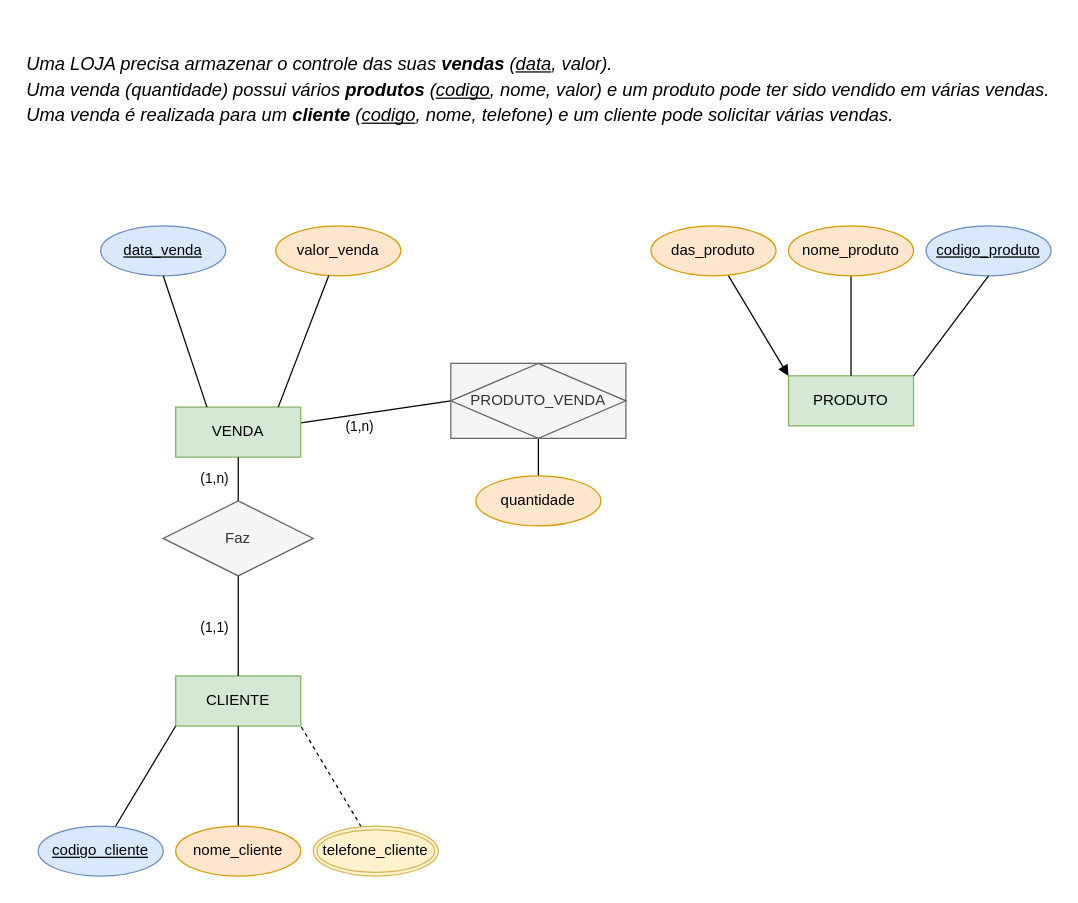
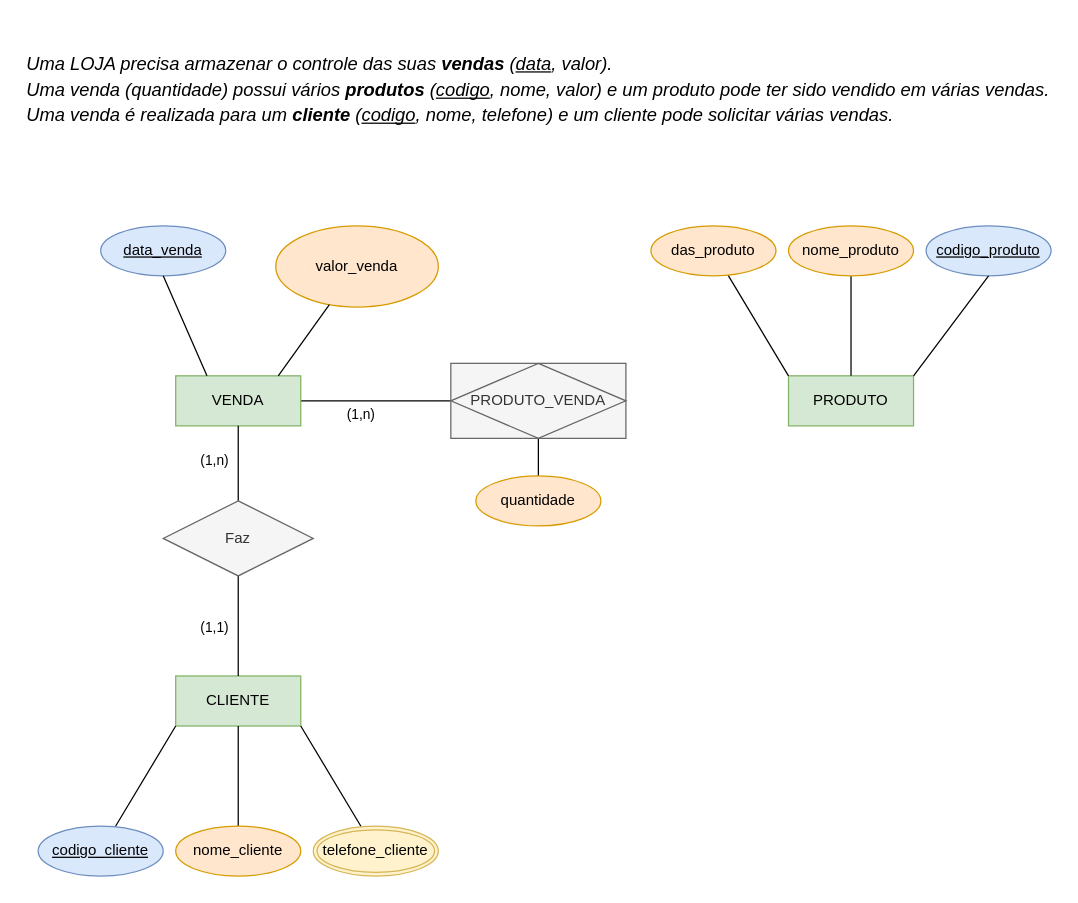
  <mxCell id="0" />
  <mxCell id="1" parent="0" />
  <mxCell id="2" value="&lt;span id=&quot;docs-internal-guid-e1e06833-7fff-f534-a1fb-dd8257490da4&quot;&gt;&lt;p style=&quot;line-height:1.38;text-align: justify;margin-top:0pt;margin-bottom:0pt;&quot; dir=&quot;ltr&quot;&gt;&lt;span style=&quot;font-size: 11pt; font-family: Arial, sans-serif; background-color: transparent; font-style: italic; font-variant-numeric: normal; font-variant-east-asian: normal; font-variant-alternates: normal; font-variant-position: normal; font-variant-emoji: normal; vertical-align: baseline; white-space-collapse: preserve;&quot;&gt;Uma LOJA precisa armazenar o controle das suas &lt;/span&gt;&lt;span style=&quot;font-size: 11pt; font-family: Arial, sans-serif; background-color: transparent; font-weight: 700; font-style: italic; font-variant-numeric: normal; font-variant-east-asian: normal; font-variant-alternates: normal; font-variant-position: normal; font-variant-emoji: normal; vertical-align: baseline; white-space-collapse: preserve;&quot;&gt;vendas &lt;/span&gt;&lt;span style=&quot;font-size: 11pt; font-family: Arial, sans-serif; background-color: transparent; font-style: italic; font-variant-numeric: normal; font-variant-east-asian: normal; font-variant-alternates: normal; font-variant-position: normal; font-variant-emoji: normal; vertical-align: baseline; white-space-collapse: preserve;&quot;&gt;(&lt;/span&gt;&lt;span style=&quot;font-size: 11pt; font-family: Arial, sans-serif; background-color: transparent; font-style: italic; font-variant-numeric: normal; font-variant-east-asian: normal; font-variant-alternates: normal; font-variant-position: normal; font-variant-emoji: normal; text-decoration-line: underline; text-decoration-skip-ink: none; vertical-align: baseline; white-space-collapse: preserve;&quot;&gt;data&lt;/span&gt;&lt;span style=&quot;font-size: 11pt; font-family: Arial, sans-serif; background-color: transparent; font-style: italic; font-variant-numeric: normal; font-variant-east-asian: normal; font-variant-alternates: normal; font-variant-position: normal; font-variant-emoji: normal; vertical-align: baseline; white-space-collapse: preserve;&quot;&gt;, valor).&lt;/span&gt;&lt;/p&gt;&lt;p style=&quot;line-height:1.38;text-align: justify;margin-top:0pt;margin-bottom:0pt;&quot; dir=&quot;ltr&quot;&gt;&lt;span style=&quot;font-size: 11pt; font-family: Arial, sans-serif; background-color: transparent; font-style: italic; font-variant-numeric: normal; font-variant-east-asian: normal; font-variant-alternates: normal; font-variant-position: normal; font-variant-emoji: normal; vertical-align: baseline; white-space-collapse: preserve;&quot;&gt;Uma venda (quantidade) possui vários &lt;/span&gt;&lt;span style=&quot;font-size: 11pt; font-family: Arial, sans-serif; background-color: transparent; font-weight: 700; font-style: italic; font-variant-numeric: normal; font-variant-east-asian: normal; font-variant-alternates: normal; font-variant-position: normal; font-variant-emoji: normal; vertical-align: baseline; white-space-collapse: preserve;&quot;&gt;produtos &lt;/span&gt;&lt;span style=&quot;font-size: 11pt; font-family: Arial, sans-serif; background-color: transparent; font-style: italic; font-variant-numeric: normal; font-variant-east-asian: normal; font-variant-alternates: normal; font-variant-position: normal; font-variant-emoji: normal; vertical-align: baseline; white-space-collapse: preserve;&quot;&gt;(&lt;/span&gt;&lt;span style=&quot;font-size: 11pt; font-family: Arial, sans-serif; background-color: transparent; font-style: italic; font-variant-numeric: normal; font-variant-east-asian: normal; font-variant-alternates: normal; font-variant-position: normal; font-variant-emoji: normal; text-decoration-line: underline; text-decoration-skip-ink: none; vertical-align: baseline; white-space-collapse: preserve;&quot;&gt;codigo&lt;/span&gt;&lt;span style=&quot;font-size: 11pt; font-family: Arial, sans-serif; background-color: transparent; font-style: italic; font-variant-numeric: normal; font-variant-east-asian: normal; font-variant-alternates: normal; font-variant-position: normal; font-variant-emoji: normal; vertical-align: baseline; white-space-collapse: preserve;&quot;&gt;, nome, valor) e um produto pode ter sido vendido em várias vendas. Uma venda é realizada para um &lt;/span&gt;&lt;span style=&quot;font-size: 11pt; font-family: Arial, sans-serif; background-color: transparent; font-weight: 700; font-style: italic; font-variant-numeric: normal; font-variant-east-asian: normal; font-variant-alternates: normal; font-variant-position: normal; font-variant-emoji: normal; vertical-align: baseline; white-space-collapse: preserve;&quot;&gt;cliente &lt;/span&gt;&lt;span style=&quot;font-size: 11pt; font-family: Arial, sans-serif; background-color: transparent; font-style: italic; font-variant-numeric: normal; font-variant-east-asian: normal; font-variant-alternates: normal; font-variant-position: normal; font-variant-emoji: normal; vertical-align: baseline; white-space-collapse: preserve;&quot;&gt;(&lt;/span&gt;&lt;span style=&quot;font-size: 11pt; font-family: Arial, sans-serif; background-color: transparent; font-style: italic; font-variant-numeric: normal; font-variant-east-asian: normal; font-variant-alternates: normal; font-variant-position: normal; font-variant-emoji: normal; text-decoration-line: underline; text-decoration-skip-ink: none; vertical-align: baseline; white-space-collapse: preserve;&quot;&gt;codigo&lt;/span&gt;&lt;span style=&quot;font-size: 11pt; font-family: Arial, sans-serif; background-color: transparent; font-style: italic; font-variant-numeric: normal; font-variant-east-asian: normal; font-variant-alternates: normal; font-variant-position: normal; font-variant-emoji: normal; vertical-align: baseline; white-space-collapse: preserve;&quot;&gt;, nome, telefone) e um cliente pode solicitar várias vendas.&lt;/span&gt;&lt;/p&gt;&lt;div&gt;&lt;span style=&quot;font-size: 11pt; font-family: Arial, sans-serif; background-color: transparent; font-style: italic; font-variant-numeric: normal; font-variant-east-asian: normal; font-variant-alternates: normal; font-variant-position: normal; font-variant-emoji: normal; vertical-align: baseline; white-space-collapse: preserve;&quot;&gt;&lt;br&gt;&lt;/span&gt;&lt;/div&gt;&lt;/span&gt;" style="text;html=1;align=center;verticalAlign=middle;whiteSpace=wrap;rounded=0;" vertex="1" parent="1"><mxGeometry width="820" height="120" as="geometry" x="20" y="20" /></mxCell>
  <mxCell id="3" value="CLIENTE" style="whiteSpace=wrap;html=1;align=center;fillColor=#d5e8d4;strokeColor=#82b366;" vertex="1" parent="1"><mxGeometry x="140" y="540" width="100" height="40" as="geometry" /></mxCell>
  <mxCell id="4" style="rounded=0;orthogonalLoop=1;jettySize=auto;html=1;entryX=0;entryY=0.5;entryDx=0;entryDy=0;endArrow=none;startFill=0;" edge="1" parent="1" source="6" target="30"><mxGeometry relative="1" as="geometry" /></mxCell>
  <mxCell id="5" value="(1,n)" style="edgeLabel;html=1;align=center;verticalAlign=middle;resizable=0;points=[];" vertex="1" connectable="0" parent="4"><mxGeometry x="-0.218" relative="1" as="geometry"><mxPoint y="10" as="offset" /></mxGeometry></mxCell>
- <mxCell id="6" value="VENDA" style="whiteSpace=wrap;html=1;align=center;fillColor=#d5e8d4;strokeColor=#82b366;" vertex="1" parent="1"><mxGeometry x="140" y="325" width="100" height="40" as="geometry" /></mxCell>
+ <mxCell id="6" value="VENDA" style="whiteSpace=wrap;html=1;align=center;fillColor=#d5e8d4;strokeColor=#82b366;" vertex="1" parent="1"><mxGeometry x="140" y="300" width="100" height="40" as="geometry" /></mxCell>
  <mxCell id="7" value="PRODUTO" style="whiteSpace=wrap;html=1;align=center;fillColor=#d5e8d4;strokeColor=#82b366;" vertex="1" parent="1"><mxGeometry x="630" y="300" width="100" height="40" as="geometry" /></mxCell>
  <mxCell id="8" value="data_venda" style="ellipse;whiteSpace=wrap;html=1;align=center;fontStyle=4;fillColor=#dae8fc;strokeColor=#6c8ebf;" vertex="1" parent="1"><mxGeometry x="80" y="180" width="100" height="40" as="geometry" /></mxCell>
  <mxCell id="9" style="rounded=0;orthogonalLoop=1;jettySize=auto;html=1;entryX=0;entryY=1;entryDx=0;entryDy=0;endArrow=none;startFill=0;" edge="1" parent="1" source="10" target="3"><mxGeometry relative="1" as="geometry" /></mxCell>
  <mxCell id="10" value="codigo_cliente" style="ellipse;whiteSpace=wrap;html=1;align=center;fontStyle=4;fillColor=#dae8fc;strokeColor=#6c8ebf;" vertex="1" parent="1"><mxGeometry x="30" y="660" width="100" height="40" as="geometry" /></mxCell>
  <mxCell id="11" value="codigo_produto" style="ellipse;whiteSpace=wrap;html=1;align=center;fontStyle=4;fillColor=#dae8fc;strokeColor=#6c8ebf;" vertex="1" parent="1"><mxGeometry x="740" y="180" width="100" height="40" as="geometry" /></mxCell>
  <mxCell id="12" value="" style="endArrow=none;html=1;rounded=0;exitX=0.25;exitY=0;exitDx=0;exitDy=0;entryX=0.5;entryY=1;entryDx=0;entryDy=0;" edge="1" parent="1" source="6" target="8"><mxGeometry relative="1" as="geometry"><mxPoint x="405" y="410" as="sourcePoint" /><mxPoint x="505" y="360" as="targetPoint" /></mxGeometry></mxCell>
  <mxCell id="13" value="" style="endArrow=none;html=1;rounded=0;entryX=1;entryY=0;entryDx=0;entryDy=0;exitX=0.5;exitY=1;exitDx=0;exitDy=0;" edge="1" parent="1" source="11" target="7"><mxGeometry relative="1" as="geometry"><mxPoint x="350" y="360" as="sourcePoint" /><mxPoint x="510" y="360" as="targetPoint" /></mxGeometry></mxCell>
  <mxCell id="14" style="rounded=0;orthogonalLoop=1;jettySize=auto;html=1;endArrow=none;startFill=0;" edge="1" parent="1" source="15" target="3"><mxGeometry relative="1" as="geometry" /></mxCell>
  <mxCell id="15" value="nome_cliente" style="ellipse;whiteSpace=wrap;html=1;align=center;fillColor=#ffe6cc;strokeColor=#d79b00;" vertex="1" parent="1"><mxGeometry x="140" y="660" width="100" height="40" as="geometry" /></mxCell>
- <mxCell id="16" style="rounded=0;orthogonalLoop=1;jettySize=auto;html=1;entryX=1;entryY=1;entryDx=0;entryDy=0;endArrow=none;startFill=0;dashed=1;" edge="1" parent="1" source="17" target="3"><mxGeometry relative="1" as="geometry"><mxPoint x="310" y="580" as="targetPoint" /></mxGeometry></mxCell>
+ <mxCell id="16" style="rounded=0;orthogonalLoop=1;jettySize=auto;html=1;entryX=1;entryY=1;entryDx=0;entryDy=0;endArrow=none;startFill=0;" edge="1" parent="1" source="17" target="3"><mxGeometry relative="1" as="geometry"><mxPoint x="310" y="580" as="targetPoint" /></mxGeometry></mxCell>
  <mxCell id="17" value="telefone_cliente" style="ellipse;shape=doubleEllipse;margin=3;whiteSpace=wrap;html=1;align=center;fillColor=#fff2cc;strokeColor=#d6b656;" vertex="1" parent="1"><mxGeometry x="250" y="660" width="100" height="40" as="geometry" /></mxCell>
- <mxCell id="18" value="valor_venda" style="ellipse;whiteSpace=wrap;html=1;align=center;fillColor=#ffe6cc;strokeColor=#d79b00;" vertex="1" parent="1"><mxGeometry x="220" y="180" width="100" height="40" as="geometry" /></mxCell>
+ <mxCell id="18" value="valor_venda" style="ellipse;whiteSpace=wrap;html=1;align=center;fillColor=#ffe6cc;strokeColor=#d79b00;" vertex="1" parent="1"><mxGeometry x="220" y="180" width="130" height="65" as="geometry" /></mxCell>
  <mxCell id="19" style="rounded=0;orthogonalLoop=1;jettySize=auto;html=1;entryX=0.5;entryY=0;entryDx=0;entryDy=0;endArrow=none;startFill=0;" edge="1" parent="1" source="20" target="7"><mxGeometry relative="1" as="geometry" /></mxCell>
  <mxCell id="20" value="nome_produto" style="ellipse;whiteSpace=wrap;html=1;align=center;fillColor=#ffe6cc;strokeColor=#d79b00;" vertex="1" parent="1"><mxGeometry x="630" y="180" width="100" height="40" as="geometry" /></mxCell>
- <mxCell id="21" style="rounded=0;orthogonalLoop=1;jettySize=auto;html=1;entryX=0;entryY=0;entryDx=0;entryDy=0;endArrow=block;startFill=0;" edge="1" parent="1" source="22" target="7"><mxGeometry relative="1" as="geometry" /></mxCell>
+ <mxCell id="21" style="rounded=0;orthogonalLoop=1;jettySize=auto;html=1;entryX=0;entryY=0;entryDx=0;entryDy=0;endArrow=none;startFill=0;" edge="1" parent="1" source="22" target="7"><mxGeometry relative="1" as="geometry" /></mxCell>
  <mxCell id="22" value="das_produto" style="ellipse;whiteSpace=wrap;html=1;align=center;fillColor=#ffe6cc;strokeColor=#d79b00;" vertex="1" parent="1"><mxGeometry x="520" y="180" width="100" height="40" as="geometry" /></mxCell>
  <mxCell id="23" style="rounded=0;orthogonalLoop=1;jettySize=auto;html=1;entryX=0.82;entryY=0;entryDx=0;entryDy=0;endArrow=none;startFill=0;entryPerimeter=0;" edge="1" parent="1" source="18" target="6"><mxGeometry relative="1" as="geometry" /></mxCell>
  <mxCell id="24" style="rounded=0;orthogonalLoop=1;jettySize=auto;html=1;entryX=0.5;entryY=1;entryDx=0;entryDy=0;endArrow=none;startFill=0;" edge="1" parent="1" source="28" target="6"><mxGeometry relative="1" as="geometry" /></mxCell>
  <mxCell id="25" value="(1,n)" style="edgeLabel;html=1;align=center;verticalAlign=middle;resizable=0;points=[];" vertex="1" connectable="0" parent="24"><mxGeometry x="0.1" y="-1" relative="1" as="geometry"><mxPoint x="-21" as="offset" /></mxGeometry></mxCell>
  <mxCell id="26" style="rounded=0;orthogonalLoop=1;jettySize=auto;html=1;endArrow=none;startFill=0;" edge="1" parent="1" source="28" target="3"><mxGeometry relative="1" as="geometry" /></mxCell>
  <mxCell id="27" value="(1,1)" style="edgeLabel;html=1;align=center;verticalAlign=middle;resizable=0;points=[];" vertex="1" connectable="0" parent="26"><mxGeometry x="0.5" relative="1" as="geometry"><mxPoint x="-20" y="-20" as="offset" /></mxGeometry></mxCell>
  <mxCell id="28" value="Faz" style="shape=rhombus;perimeter=rhombusPerimeter;whiteSpace=wrap;html=1;align=center;fillColor=#f5f5f5;fontColor=#333333;strokeColor=#666666;" vertex="1" parent="1"><mxGeometry x="130" y="400" width="120" height="60" as="geometry" /></mxCell>
  <mxCell id="29" style="rounded=0;orthogonalLoop=1;jettySize=auto;html=1;entryX=0.5;entryY=0;entryDx=0;entryDy=0;endArrow=none;startFill=0;" edge="1" parent="1" source="30" target="31"><mxGeometry relative="1" as="geometry" /></mxCell>
  <mxCell id="30" value="PRODUTO_VENDA" style="shape=associativeEntity;whiteSpace=wrap;html=1;align=center;fillColor=#f5f5f5;fontColor=#333333;strokeColor=#666666;" vertex="1" parent="1"><mxGeometry x="360" y="290" width="140" height="60" as="geometry" /></mxCell>
  <mxCell id="31" value="quantidade" style="ellipse;whiteSpace=wrap;html=1;align=center;fillColor=#ffe6cc;strokeColor=#d79b00;" vertex="1" parent="1"><mxGeometry x="380" y="380" width="100" height="40" as="geometry" /></mxCell>
